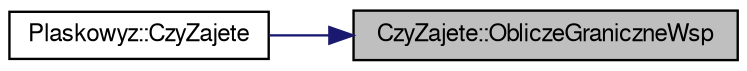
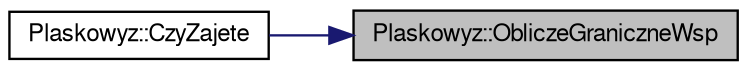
  digraph {
    rankdir=RL
    node [color=black fontname=FreeSans fontsize=10 shape=record style=filled]
-   n1 [fillcolor=grey75 fontcolor=black height=0.2 label="CzyZajete::ObliczeGraniczneWsp" width=0.4]
+   n1 [fillcolor=grey75 fontcolor=black height=0.2 label="Plaskowyz::ObliczeGraniczneWsp" width=0.4]
    n2 [fillcolor=white height=0.2 label="Plaskowyz::CzyZajete" width=0.4]
    n1 -> n2 [color=midnightblue dir=back fontname=FreeSans fontsize=10 labelfontname=FreeSans labelfontsize=10 style=solid]
  }
